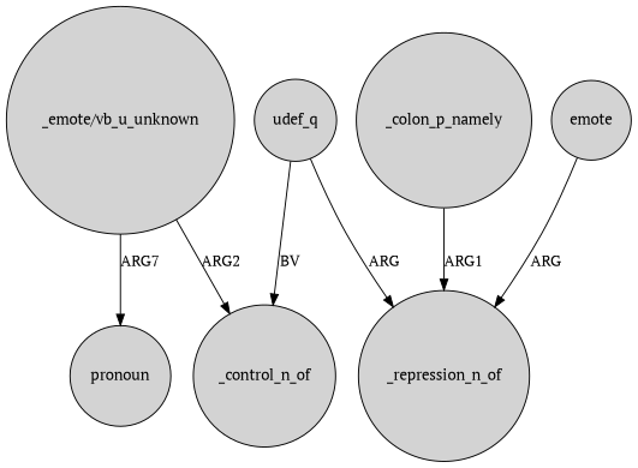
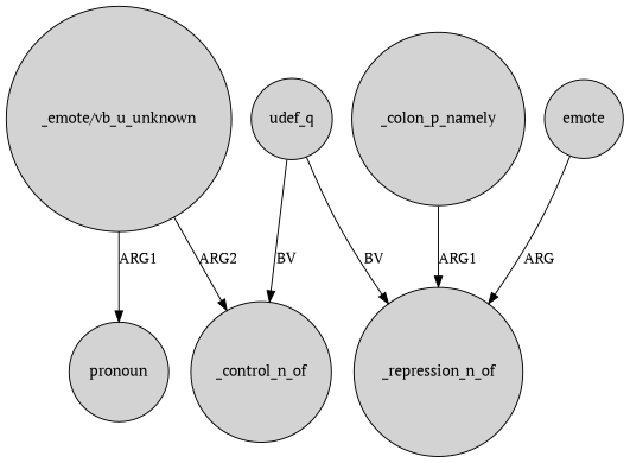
  digraph {
    fontname="PT Serif"
    node [fontname="PT Serif" shape=circle style=filled]
    edge [fontname="PT Serif"]
    n1 [label=pronoun]
    "_emote/vb_u_unknown"
    _control_n_of
    _colon_p_namely
    _repression_n_of
    udef_q
    n7 [label=emote]
-   "_emote/vb_u_unknown" -> n1 [label=ARG7]
+   "_emote/vb_u_unknown" -> n1 [label=ARG1]
    "_emote/vb_u_unknown" -> _control_n_of [label=ARG2]
    _colon_p_namely -> _repression_n_of [label=ARG1]
    udef_q -> _control_n_of [label=BV]
-   udef_q -> _repression_n_of [label=ARG]
+   udef_q -> _repression_n_of [label=BV]
    n7 -> _repression_n_of [label=ARG]
  }
